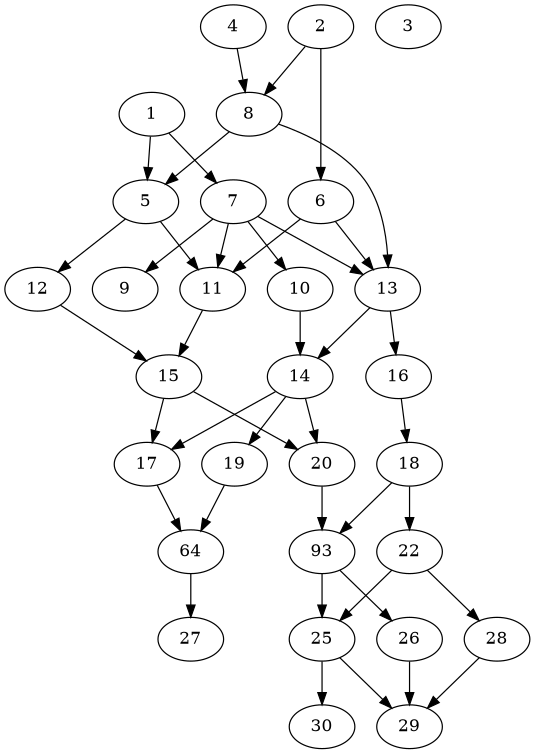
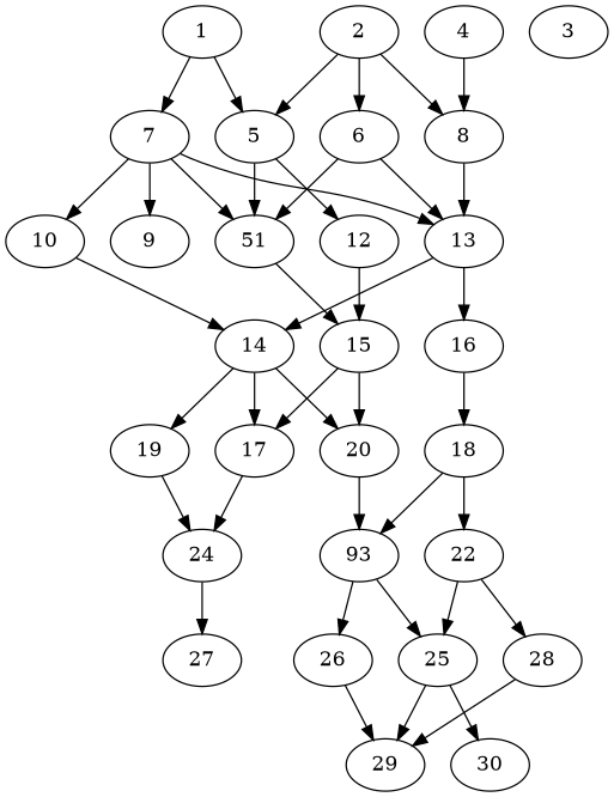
  digraph {
    node [alpha=0.05]
    1 [expect_size=29249536]
    5 [alpha=0.20 expect_size=9179136]
    7 [expect_size=18715648]
-   11 [alpha=0.15 expect_size=41270272]
+   11 [alpha=0.15 expect_size=41270272 label=51]
    12 [alpha=0.13 expect_size=52381696]
    13 [expect_size=37265408]
    9 [alpha=0.14 expect_size=40323072]
    10 [alpha=0.02 expect_size=16035840]
    15 [alpha=0.10 expect_size=31478784]
    14 [alpha=0.20 expect_size=29426688]
    16 [alpha=0.04 expect_size=30869504]
    2 [alpha=0.14 expect_size=24114176]
    6 [alpha=0.20 expect_size=33732608]
    8 [alpha=0.13 expect_size=23172096]
    3 [alpha=0.17 expect_size=8826880]
    4 [alpha=0.01 expect_size=28685312]
    17 [alpha=0.15 expect_size=30490624]
    20 [alpha=0.04 expect_size=8522752]
    19 [expect_size=23855104]
    18 [alpha=0.14 expect_size=41493504]
-   24 [alpha=0.19 expect_size=46245888 label=64]
+   24 [alpha=0.19 expect_size=46245888]
    n22 [alpha=0.10 expect_size=33764352 label=93]
    22 [alpha=0.11 expect_size=49773568]
    27 [alpha=0.01 expect_size=32506880]
    25 [alpha=0.10 expect_size=45194240]
    26 [alpha=0.13 expect_size=22345728]
    28 [alpha=0.17 expect_size=20926464]
    29 [alpha=0.08 expect_size=6221824]
    30 [alpha=0.03 expect_size=18375680]
    1 -> 5
    1 -> 7
    5 -> 11
    5 -> 12
    7 -> 11
    7 -> 13
    7 -> 9
    7 -> 10
    11 -> 15
    12 -> 15
    13 -> 14
    13 -> 16
    10 -> 14
    15 -> 17
    15 -> 20
    14 -> 17
    14 -> 20
    14 -> 19
    16 -> 18
-   8 -> 5
+   2 -> 5
    2 -> 6
    2 -> 8
    6 -> 11
    6 -> 13
    8 -> 13
    4 -> 8
    17 -> 24
    20 -> n22
    19 -> 24
    18 -> n22
    18 -> 22
    24 -> 27
    n22 -> 25
    n22 -> 26
    22 -> 25
    22 -> 28
    25 -> 29
    25 -> 30
    26 -> 29
    28 -> 29
  }
